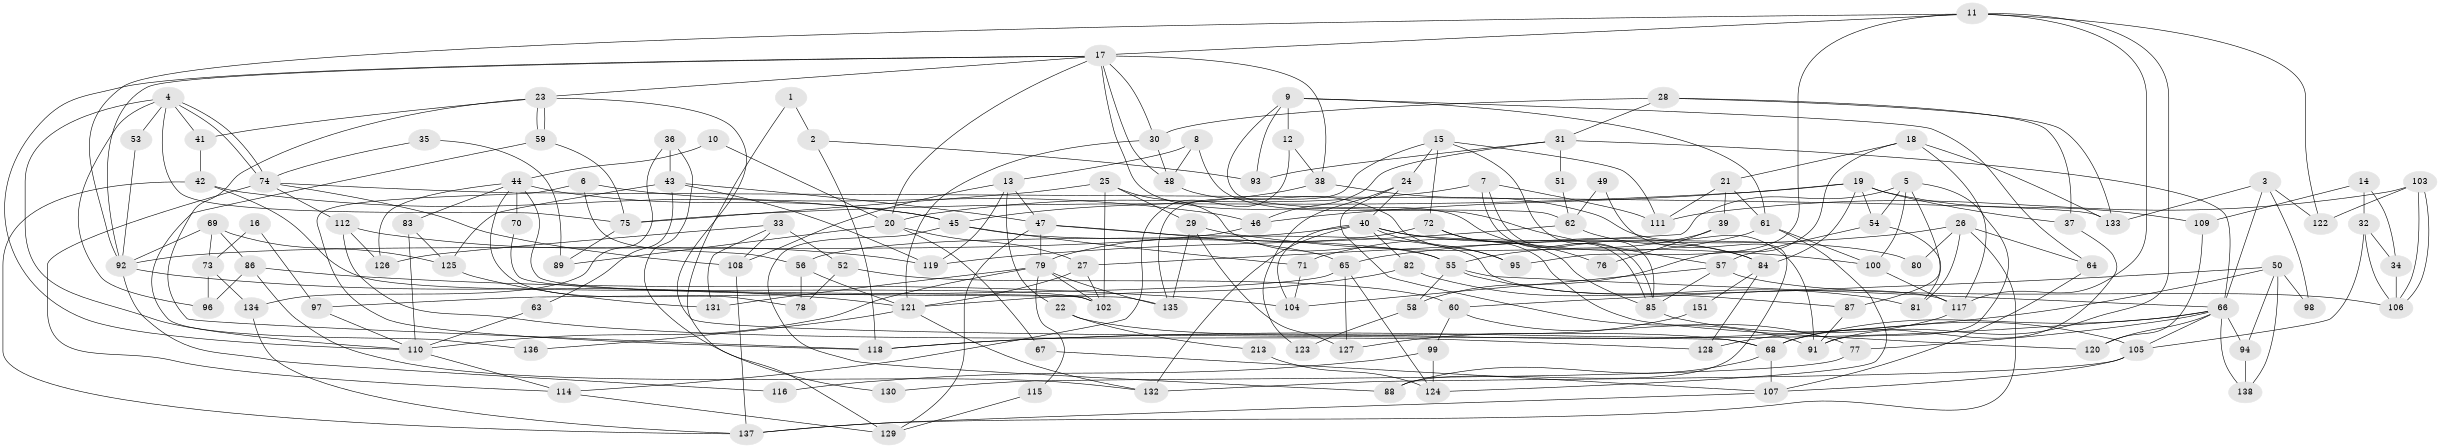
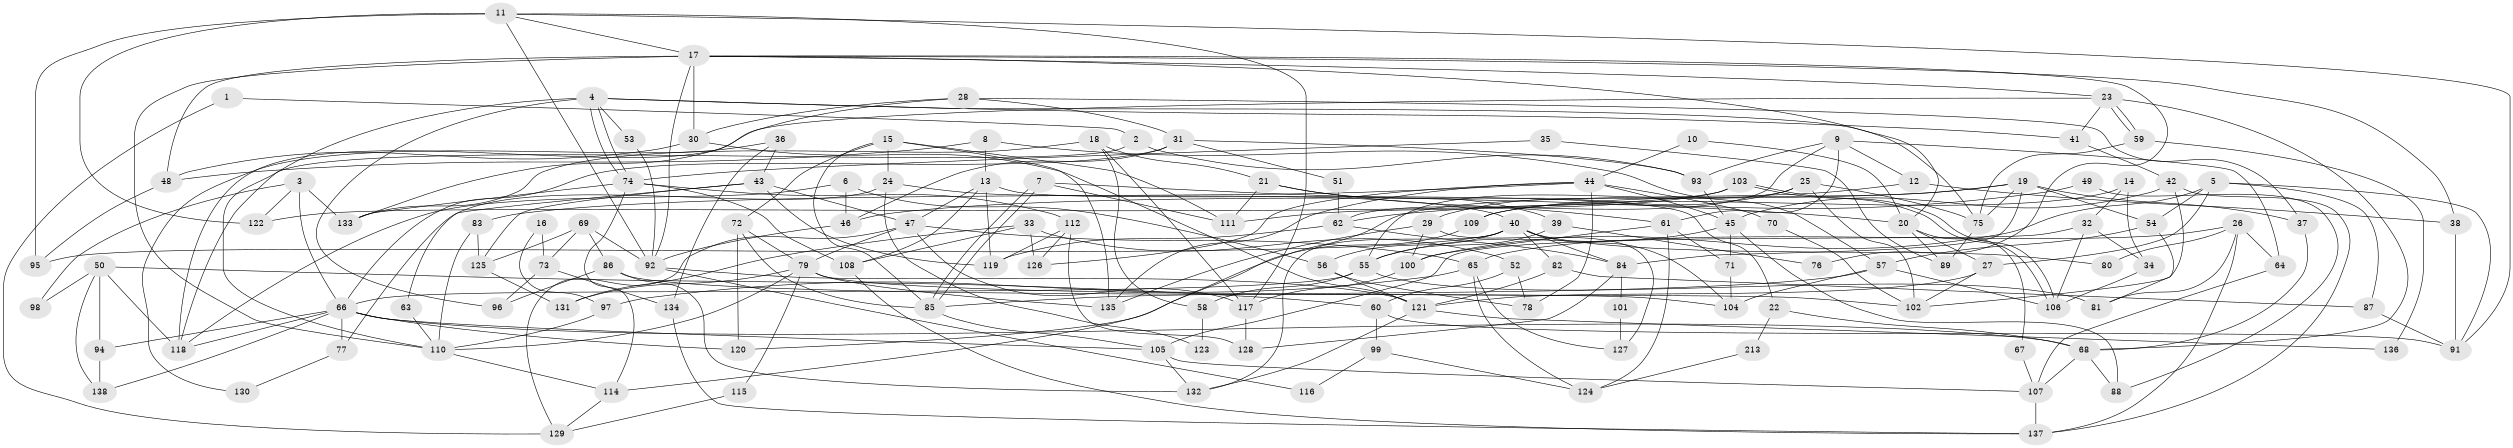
  graph {
    node [color=gray90 style=filled]
    1
    2
    129
    93
    118
    3
    66
    98
    122
    133
    68
    77
    105
    94
    138
    120
    4
    41
    53
    74
    75
    96
    110
    42
    92
    114
    108
    112
    89
    5
    27
    54
    87
    91
    100
    102
    121
    57
    81
    117
    6
    46
    56
    78
    7
    20
    85
    111
    67
    8
    13
    48
    22
    47
    119
    95
    106
    104
    9
    12
    61
    62
    64
    38
    71
    124
    84
    107
    10
    44
    135
    126
    45
    70
    83
    11
    17
    23
    30
    76
    116
    128
    n83 [label=213]
    65
    79
    137
    14
    32
    34
    109
    15
    24
    72
    40
    123
    16
    73
    97
    134
    59
    18
    21
    58
    39
    19
    37
-   101 [label=151]
+   101
    55
    88
    136
    80
    82
    132
    130
    25
    29
    127
    26
    35
    28
    31
    51
    33
    52
    131
    60
    36
    43
    63
    125
    115
    49
    50
    99
    69
    86
    103
    1 -- 2
    1 -- 129
    2 -- 93
    2 -- 118
    3 -- 66
    3 -- 98
    3 -- 122
    3 -- 133
    66 -- 118
    66 -- 68
    66 -- 77
    66 -- 105
    66 -- 94
    66 -- 138
    66 -- 120
    68 -- 107
    68 -- 88
    77 -- 130
    105 -- 107
    105 -- 132
    94 -- 138
    4 -- 41
    4 -- 53
    4 -- 74
    4 -- 74
    4 -- 75
    4 -- 96
    4 -- 110
    41 -- 42
    53 -- 92
    74 -- 133
    74 -- 114
    74 -- 108
    74 -- 112
    75 -- 89
    110 -- 114
    42 -- 102
    42 -- 45
    42 -- 137
    92 -- 121
    92 -- 116
    114 -- 129
    108 -- 137
    112 -- 119
    112 -- 126
    112 -- 128
    5 -- 27
    5 -- 54
    5 -- 87
    5 -- 91
    5 -- 100
    27 -- 102
    27 -- 121
    54 -- 57
    54 -- 81
    87 -- 91
    100 -- 117
    121 -- 136
    121 -- 132
    57 -- 85
    57 -- 106
    57 -- 104
    117 -- 128
    6 -- 118
    6 -- 46
    6 -- 56
    46 -- 92
    56 -- 121
    56 -- 78
    7 -- 20
    7 -- 85
    7 -- 85
    7 -- 111
    20 -- 89
    20 -- 27
    20 -- 67
    85 -- 105
    67 -- 107
    8 -- 57
    8 -- 13
    8 -- 48
    13 -- 108
    13 -- 22
    13 -- 47
    13 -- 119
    48 -- 95
    22 -- 68
    22 -- n83
    47 -- 129
    47 -- 117
    47 -- 65
    47 -- 79
    9 -- 93
    9 -- 12
    9 -- 61
    9 -- 62
    9 -- 64
    12 -- 114
    12 -- 38
    61 -- 100
    61 -- 71
    61 -- 124
    62 -- 119
    62 -- 84
    64 -- 107
    38 -- 91
-   38 -- 45
+   93 -- 45
    71 -- 104
    84 -- 128
    84 -- 101
    107 -- 137
    10 -- 20
    10 -- 44
    44 -- 78
    44 -- 135
    44 -- 126
    44 -- 45
    44 -- 70
    44 -- 83
    45 -- 71
    45 -- 55
    45 -- 88
    70 -- 102
    83 -- 110
    83 -- 125
    11 -- 122
    11 -- 92
    11 -- 91
    11 -- 117
    11 -- 95
    11 -- 17
    17 -- 110
    17 -- 92
    17 -- 20
    17 -- 48
    17 -- 38
    17 -- 23
    17 -- 30
    17 -- 76
    23 -- 118
    23 -- 68
    23 -- 41
    23 -- 59
    23 -- 59
    30 -- 121
    30 -- 48
    n83 -- 124
    65 -- 124
    65 -- 97
    65 -- 127
    79 -- 110
    79 -- 102
    79 -- 135
    79 -- 131
    79 -- 115
    14 -- 32
    14 -- 34
    14 -- 109
    32 -- 105
    32 -- 106
    32 -- 34
    34 -- 106
    109 -- 120
    15 -- 85
    15 -- 111
    15 -- 135
    15 -- 24
    15 -- 72
    24 -- 77
    24 -- 40
    24 -- 123
    72 -- 120
    72 -- 85
    72 -- 79
    40 -- 56
    40 -- 95
    40 -- 104
    40 -- 84
    40 -- 80
    40 -- 82
    40 -- 132
    16 -- 73
    16 -- 97
    73 -- 96
    73 -- 134
    97 -- 110
    134 -- 137
    59 -- 75
    59 -- 136
    18 -- 133
    18 -- 117
    18 -- 21
    18 -- 58
    21 -- 111
    21 -- 61
    21 -- 39
    58 -- 123
    39 -- 76
    39 -- 55
    19 -- 75
    19 -- 54
    19 -- 46
    19 -- 84
    19 -- 109
    19 -- 37
    37 -- 68
    101 -- 127
    55 -- 66
    55 -- 81
    55 -- 58
    82 -- 87
    82 -- 121
    25 -- 75
    25 -- 102
    25 -- 55
    25 -- 29
    29 -- 100
    29 -- 135
    29 -- 127
    26 -- 81
    26 -- 64
    26 -- 65
    26 -- 137
    26 -- 80
    35 -- 74
    35 -- 89
    28 -- 133
    28 -- 30
    28 -- 37
    28 -- 31
    31 -- 93
    31 -- 66
    31 -- 46
    31 -- 51
    51 -- 62
    33 -- 108
    33 -- 126
    33 -- 52
    33 -- 131
    52 -- 78
    52 -- 60
    60 -- 91
    60 -- 99
    36 -- 134
    36 -- 130
    36 -- 43
    43 -- 47
    43 -- 119
    43 -- 63
    43 -- 125
    63 -- 110
    125 -- 131
    115 -- 129
    49 -- 62
    49 -- 88
    50 -- 118
    50 -- 98
    50 -- 94
    50 -- 138
    50 -- 60
    99 -- 124
    99 -- 116
    69 -- 92
    69 -- 73
    69 -- 125
    69 -- 86
    86 -- 96
    86 -- 104
    86 -- 132
    103 -- 122
    103 -- 111
    103 -- 106
    103 -- 106
  }
